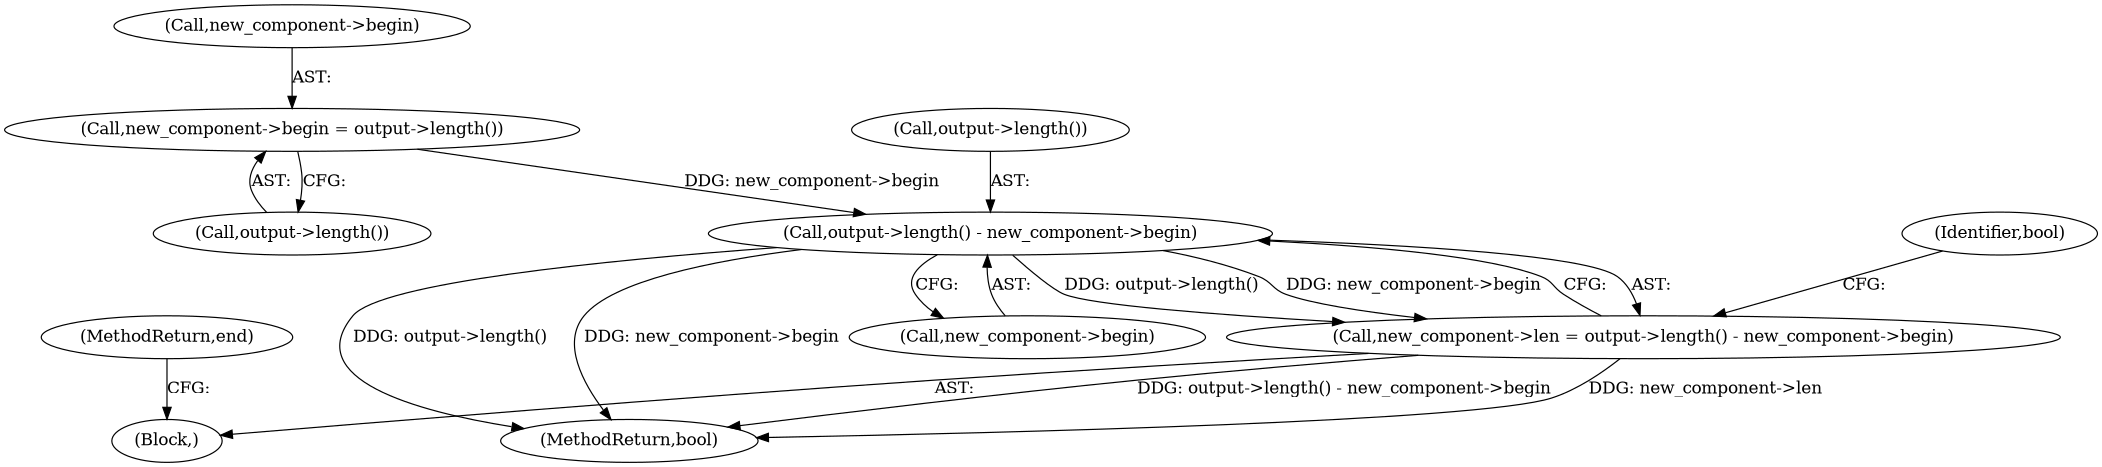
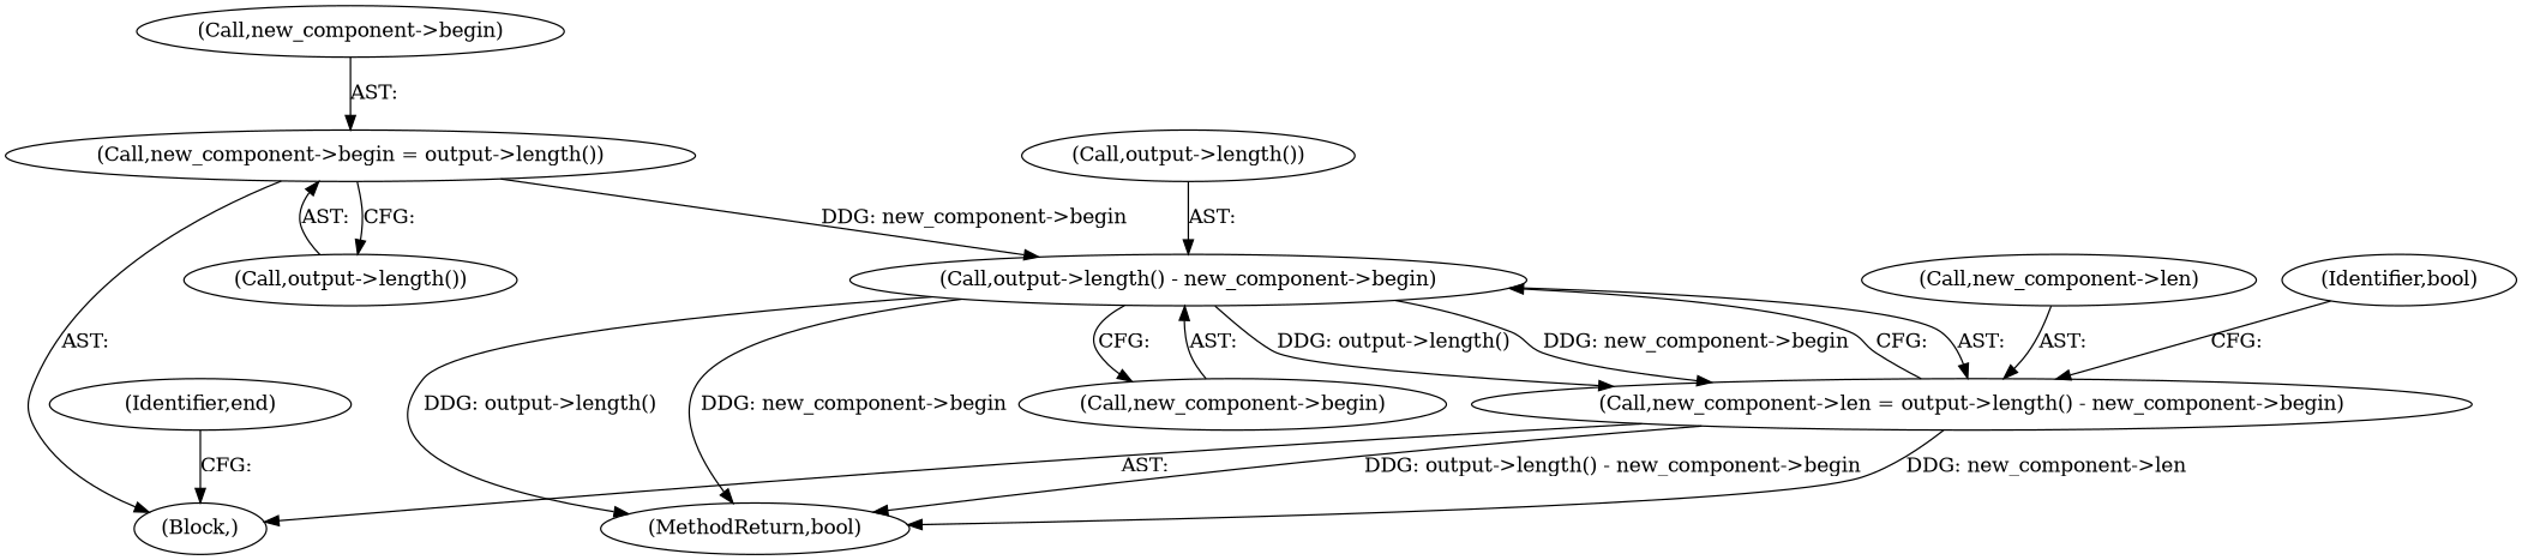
  digraph {
    n1 [label="(Call,output->length() - new_component->begin)"]
    n2 [label="(Call,new_component->len = output->length() - new_component->begin)"]
    n3 [label="(Call,new_component->begin)"]
    n4 [label="(MethodReturn,bool)"]
    n5 [label="(Block,)"]
    n6 [label="(Call,new_component->begin = output->length())"]
    n7 [label="(Call,output->length())"]
-   n8 [label="(MethodReturn,end)"]
+   n8 [label="(Identifier,end)"]
    n9 [label="(Call,new_component->begin)"]
    n10 [label="(Call,output->length())"]
+   n11 [label="(Call,new_component->len)"]
    n12 [label="(Identifier,bool)"]
    n1 -> n2 [label="AST: "]
    n1 -> n2 [label="DDG: output->length()"]
    n1 -> n2 [label="DDG: new_component->begin"]
    n1 -> n3 [label="CFG: "]
    n1 -> n4 [label="DDG: output->length()"]
    n1 -> n4 [label="DDG: new_component->begin"]
    n2 -> n1 [label="CFG: "]
    n2 -> n4 [label="DDG: output->length() - new_component->begin"]
    n2 -> n4 [label="DDG: new_component->len"]
    n2 -> n5 [label="AST: "]
    n3 -> n1 [label="AST: "]
    n6 -> n1 [label="DDG: new_component->begin"]
+   n6 -> n5 [label="AST: "]
    n6 -> n7 [label="CFG: "]
    n7 -> n6 [label="AST: "]
    n8 -> n5 [label="CFG: "]
    n9 -> n6 [label="AST: "]
    n10 -> n1 [label="AST: "]
+   n11 -> n2 [label="AST: "]
    n12 -> n2 [label="CFG: "]
  }
